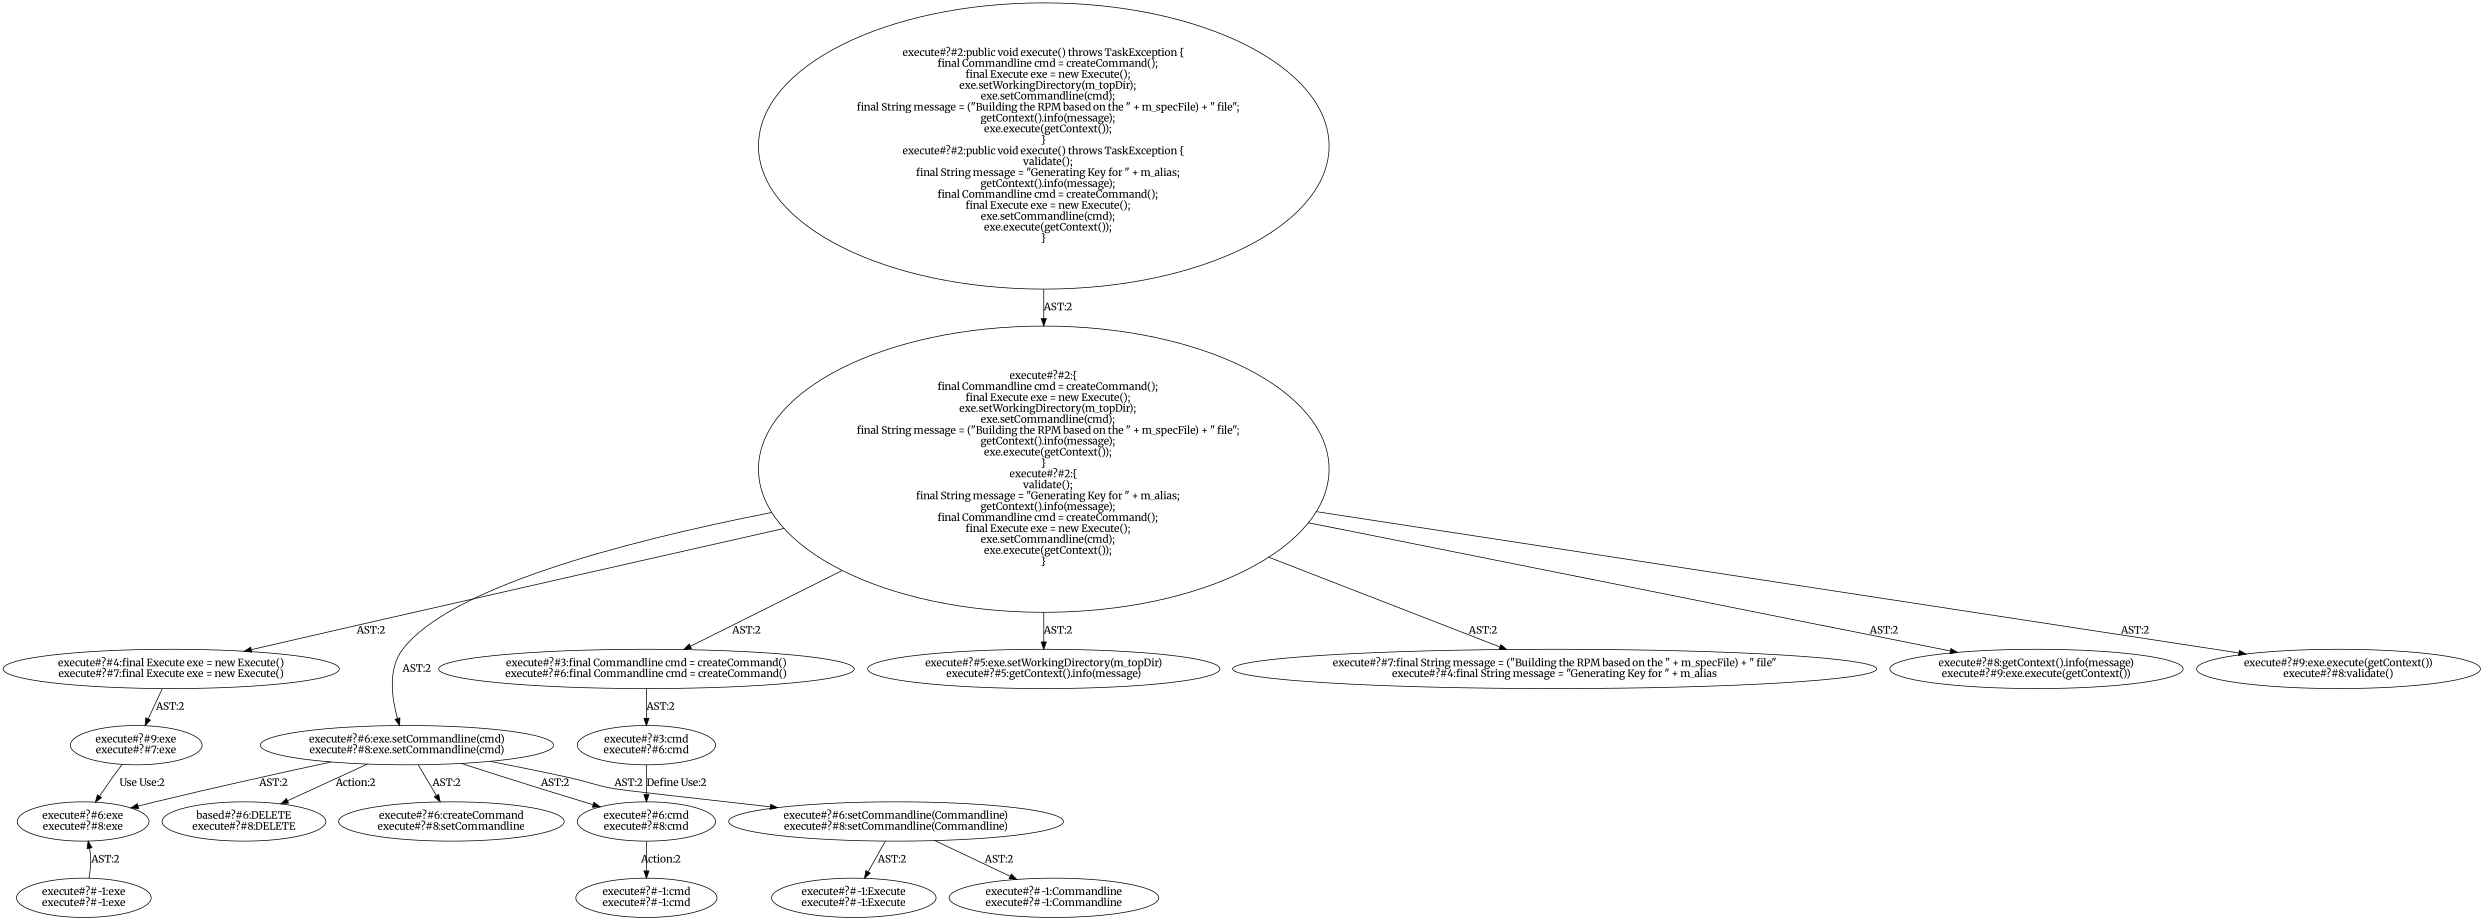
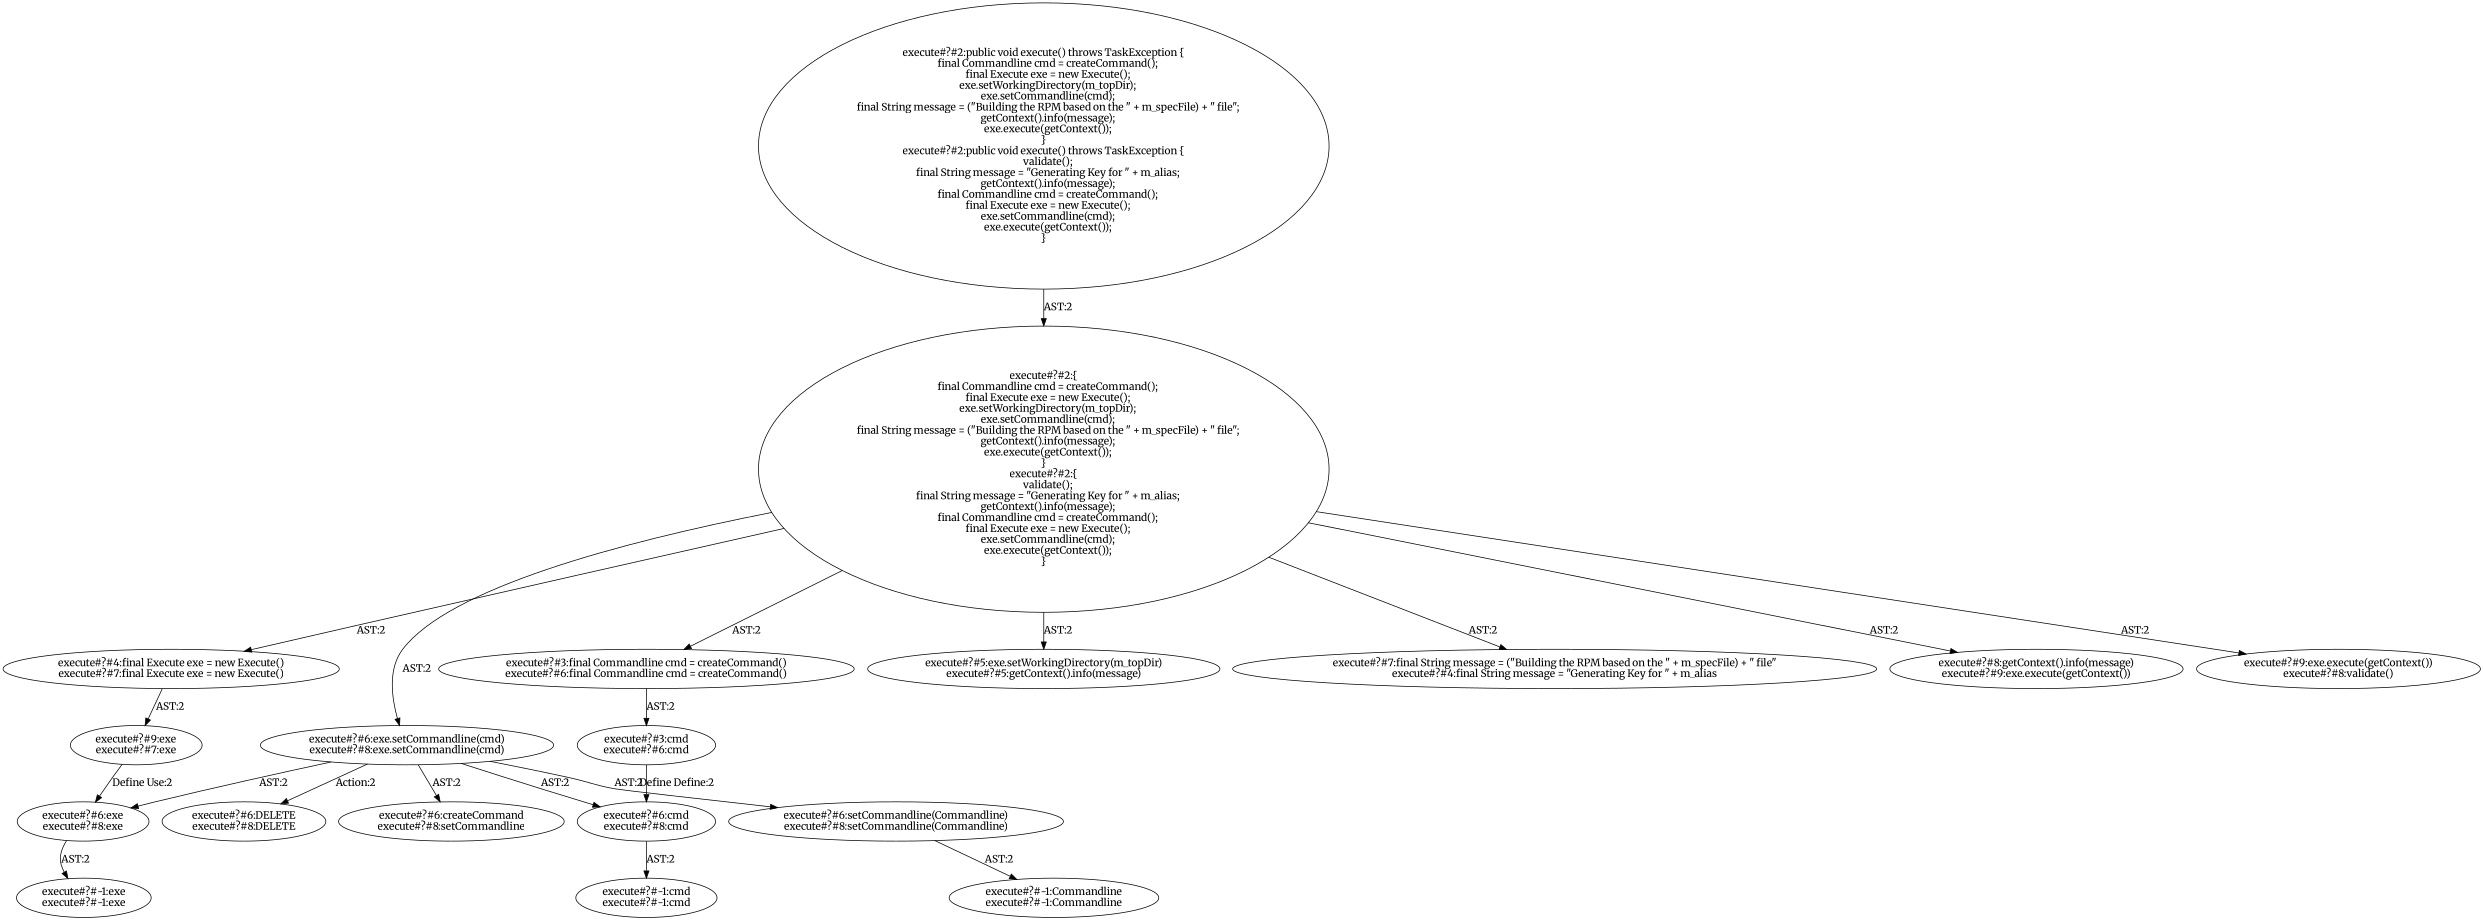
  digraph {
    fontname=Merriweather
    node [fontname=Merriweather shape=ellipse]
    edge [fontname=Merriweather]
-   n1 [label="based#?#6:DELETE\nexecute#?#8:DELETE"]
+   n1 [label="execute#?#6:DELETE\nexecute#?#8:DELETE"]
    n2 [label="execute#?#6:exe.setCommandline(cmd)\nexecute#?#8:exe.setCommandline(cmd)"]
    n3 [label="execute#?#6:createCommand\nexecute#?#8:setCommandline"]
    n4 [label="execute#?#6:exe\nexecute#?#8:exe"]
    n5 [label="execute#?#6:setCommandline(Commandline)\nexecute#?#8:setCommandline(Commandline)"]
    n6 [label="execute#?#6:cmd\nexecute#?#8:cmd"]
    n7 [label="execute#?#-1:exe\nexecute#?#-1:exe"]
-   n8 [label="execute#?#-1:Execute\nexecute#?#-1:Execute"]
    n9 [label="execute#?#-1:Commandline\nexecute#?#-1:Commandline"]
    n10 [label="execute#?#-1:cmd\nexecute#?#-1:cmd"]
    n11 [label="execute#?#2:\{\n    final Commandline cmd = createCommand();\n    final Execute exe = new Execute();\n    exe.setWorkingDirectory(m_topDir);\n    exe.setCommandline(cmd);\n    final String message = (\"Building the RPM based on the \" + m_specFile) + \" file\";\n    getContext().info(message);\n    exe.execute(getContext());\n\}\nexecute#?#2:\{\n    validate();\n    final String message = \"Generating Key for \" + m_alias;\n    getContext().info(message);\n    final Commandline cmd = createCommand();\n    final Execute exe = new Execute();\n    exe.setCommandline(cmd);\n    exe.execute(getContext());\n\}"]
    n12 [label="execute#?#3:final Commandline cmd = createCommand()\nexecute#?#6:final Commandline cmd = createCommand()"]
    n13 [label="execute#?#4:final Execute exe = new Execute()\nexecute#?#7:final Execute exe = new Execute()"]
    n14 [label="execute#?#5:exe.setWorkingDirectory(m_topDir)\nexecute#?#5:getContext().info(message)"]
    n15 [label="execute#?#7:final String message = (\"Building the RPM based on the \" + m_specFile) + \" file\"\nexecute#?#4:final String message = \"Generating Key for \" + m_alias"]
    n16 [label="execute#?#8:getContext().info(message)\nexecute#?#9:exe.execute(getContext())"]
    n17 [label="execute#?#9:exe.execute(getContext())\nexecute#?#8:validate()"]
    n18 [label="execute#?#3:cmd\nexecute#?#6:cmd"]
    n19 [label="execute#?#9:exe\nexecute#?#7:exe"]
    n20 [label="execute#?#2:public void execute() throws TaskException \{\n    final Commandline cmd = createCommand();\n    final Execute exe = new Execute();\n    exe.setWorkingDirectory(m_topDir);\n    exe.setCommandline(cmd);\n    final String message = (\"Building the RPM based on the \" + m_specFile) + \" file\";\n    getContext().info(message);\n    exe.execute(getContext());\n\}\nexecute#?#2:public void execute() throws TaskException \{\n    validate();\n    final String message = \"Generating Key for \" + m_alias;\n    getContext().info(message);\n    final Commandline cmd = createCommand();\n    final Execute exe = new Execute();\n    exe.setCommandline(cmd);\n    exe.execute(getContext());\n\}"]
    n2 -> n1 [label="Action:2"]
    n2 -> n3 [label="AST:2"]
    n2 -> n4 [label="AST:2"]
    n2 -> n5 [label="AST:2"]
    n2 -> n6 [label="AST:2"]
-   n7 -> n4 [label="AST:2"]
-   n5 -> n8 [label="AST:2"]
+   n4 -> n7 [label="AST:2"]
    n5 -> n9 [label="AST:2"]
-   n6 -> n10 [label="Action:2"]
+   n6 -> n10 [label="AST:2"]
    n11 -> n2 [label="AST:2"]
    n11 -> n12 [label="AST:2"]
    n11 -> n13 [label="AST:2"]
    n11 -> n14 [label="AST:2"]
    n11 -> n15 [label="AST:2"]
    n11 -> n16 [label="AST:2"]
    n11 -> n17 [label="AST:2"]
    n12 -> n18 [label="AST:2"]
    n13 -> n19 [label="AST:2"]
-   n18 -> n6 [label="Define Use:2"]
-   n19 -> n4 [label="Use Use:2"]
+   n18 -> n6 [label="Define Define:2"]
+   n19 -> n4 [label="Define Use:2"]
    n20 -> n11 [label="AST:2"]
  }
